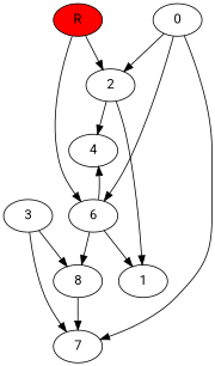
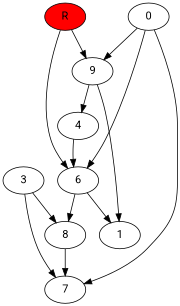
  digraph {
    fontname=Roboto
    node [fontname=Roboto]
    edge [fontname=Roboto]
-   2
+   2 [label=9]
    1
    4
    3
    7
    8
    n7 [label=0]
    6
    R [fillcolor="#ff0000" style=filled]
    2 -> 1
    2 -> 4
    3 -> 7
    3 -> 8
    8 -> 7
    n7 -> 2
    n7 -> 7
    n7 -> 6
    6 -> 1
-   6 -> 4
+   4 -> 6
    6 -> 8
    R -> 2
    R -> 6
  }
